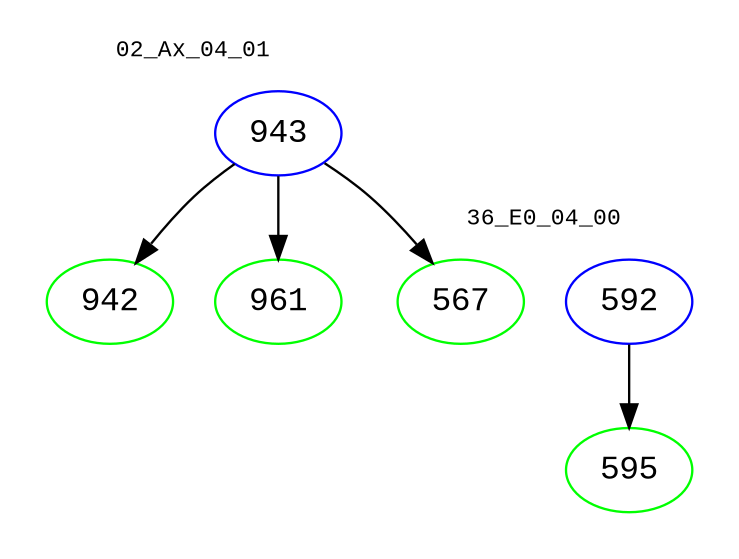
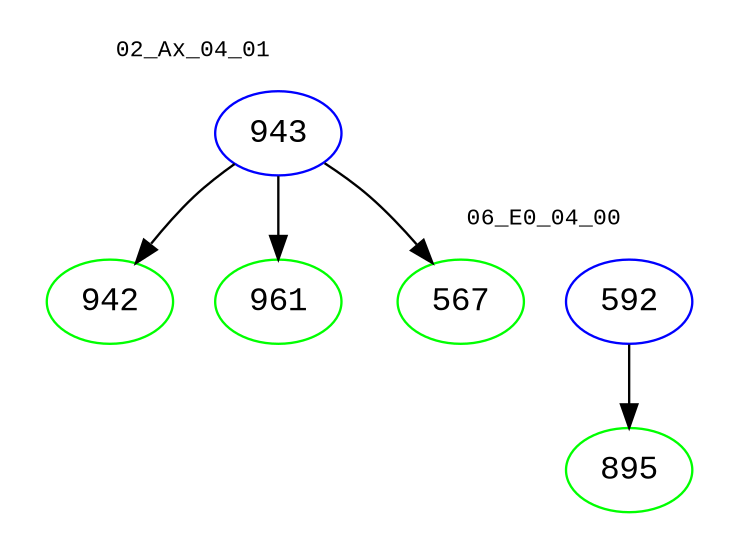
  digraph {
    fontname="Liberation Mono"
    node [color=green fontname="Liberation Mono"]
    edge [color=black fontname="Liberation Mono"]
    n1 [color=blue label=943]
    n2 [label=942]
    n3 [label=961]
    n4 [color=blue label=592]
    n5 [label=567]
-   n6 [label=595]
+   n6 [label=895]
    subgraph cluster_1 {
      color=white
      fontsize=10
      label="02_Ax_04_01"
      n1
      n2
      n3
    }
    subgraph cluster_2 {
      color=white
      fontsize=10
-     label="36_E0_04_00"
+     label="06_E0_04_00"
      n4
      n5
      n6
    }
    n1 -> n2
    n1 -> n3
    n1 -> n5
    n4 -> n6
  }
